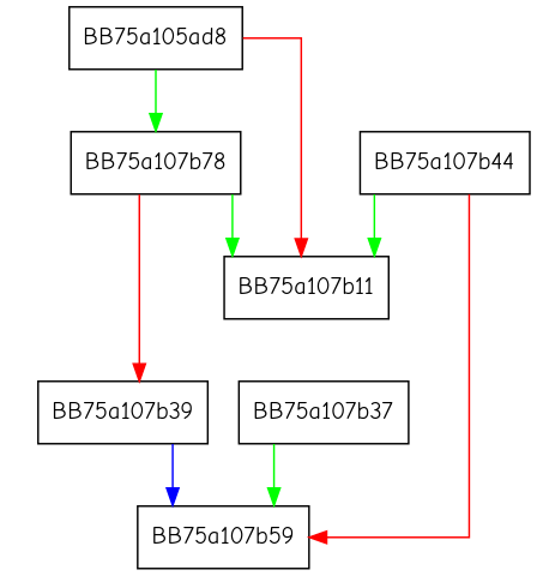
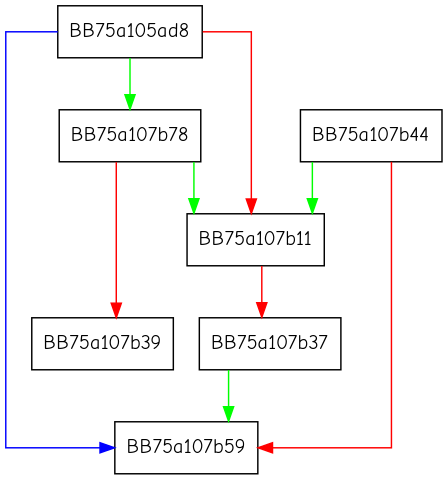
  digraph {
    fontname="Comic Neue"
    splines=ortho
    node [fontname="Comic Neue" shape=box]
    edge [color=green fontname="Comic Neue"]
    n1 [label=BB75a105ad8]
    BB75a107b78
    BB75a107b11
    BB75a107b39
    BB75a107b37
    BB75a107b44
    BB75a107b59
    n1 -> BB75a107b78
    n1 -> BB75a107b11 [color=red]
    BB75a107b78 -> BB75a107b11
    BB75a107b78 -> BB75a107b39 [color=red]
-   BB75a107b39 -> BB75a107b59 [color=blue]
+   BB75a107b11 -> BB75a107b37 [color=red]
+   n1 -> BB75a107b59 [color=blue]
    BB75a107b37 -> BB75a107b59
    BB75a107b44 -> BB75a107b11
    BB75a107b44 -> BB75a107b59 [color=red]
  }
